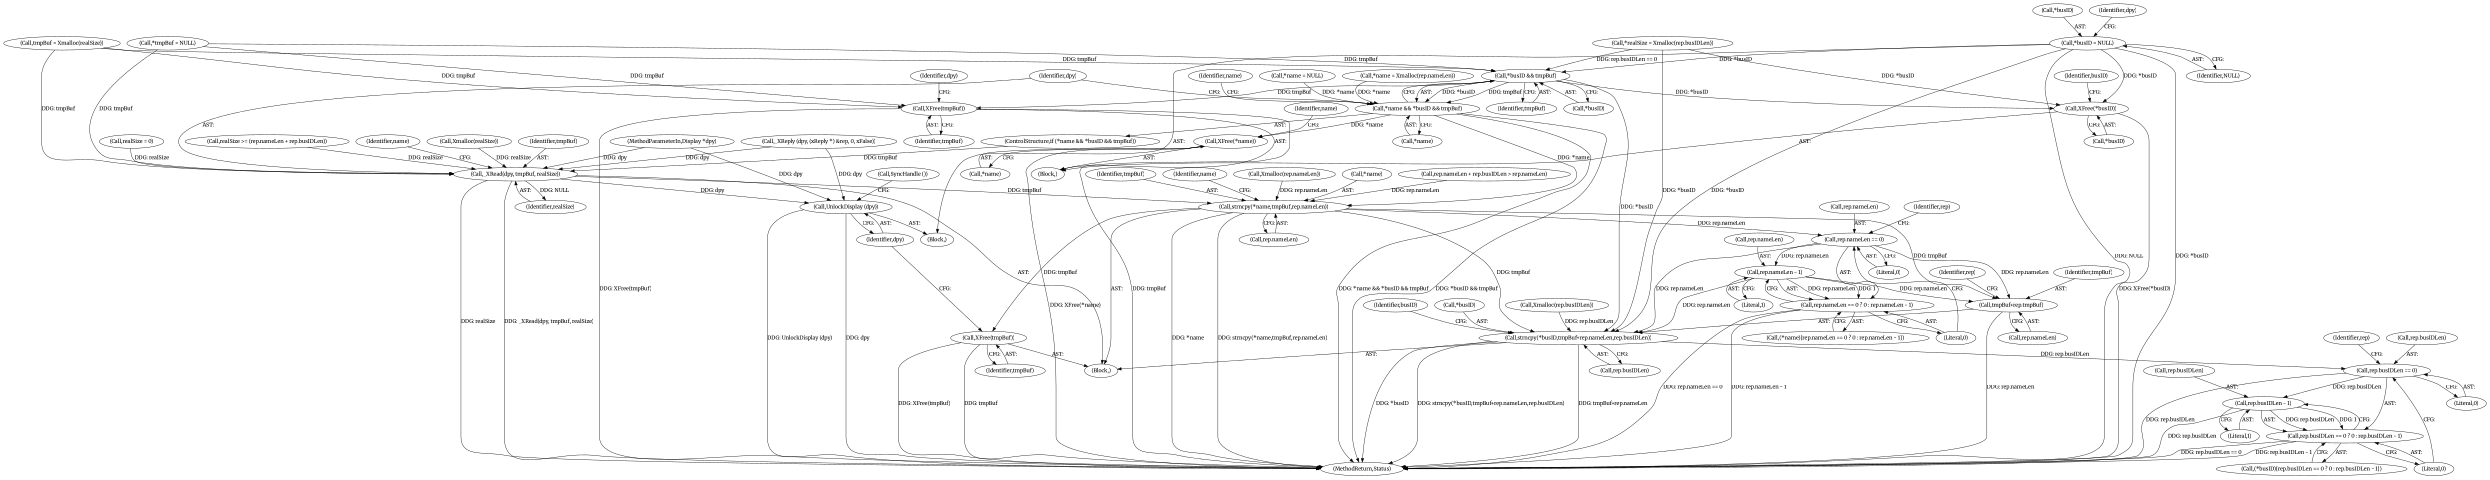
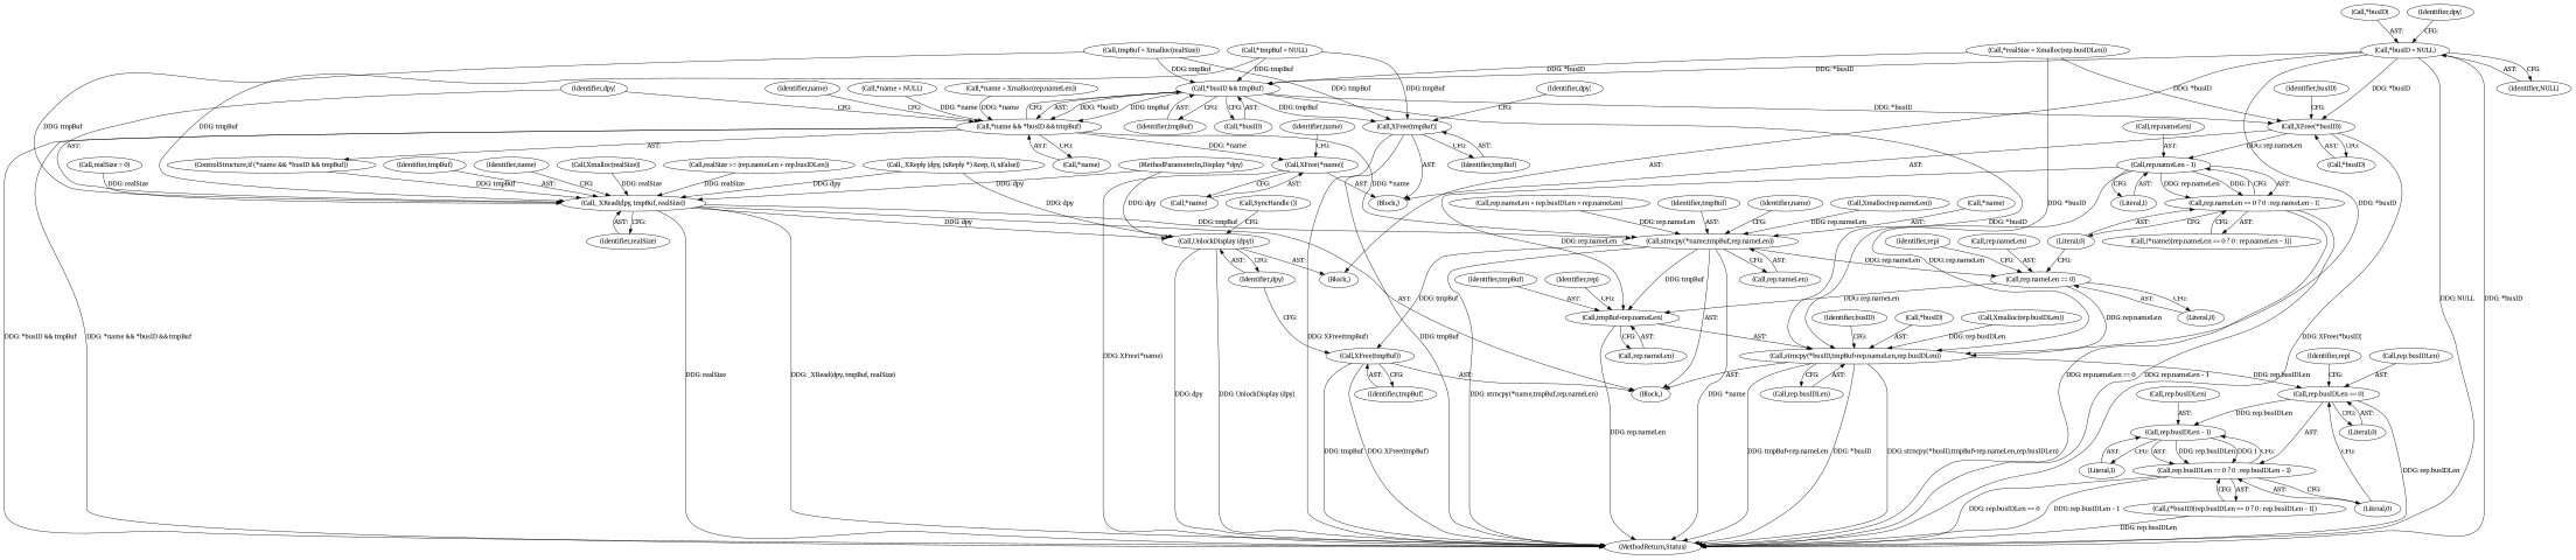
  digraph {
    fontname=Merriweather
    node [fontname=Merriweather]
    edge [fontname=Merriweather]
    n1 [label="(Call,*busID = NULL)"]
    n2 [label="(Call,*busID && tmpBuf)"]
    n3 [label="(Call,strncpy(*busID,tmpBuf+rep.nameLen,rep.busIDLen))"]
    n4 [label="(Call,XFree(*busID))"]
    n5 [label="(Block,)"]
    n6 [label="(MethodReturn,Status)"]
    n7 [label="(Identifier,NULL)"]
    n8 [label="(Call,*name && *busID && tmpBuf)"]
    n9 [label="(Call,XFree(tmpBuf))"]
    n10 [label="(Identifier,tmpBuf)"]
    n11 [label="(Call,*busID)"]
    n12 [label="(Block,)"]
    n13 [label="(Call,rep.busIDLen == 0)"]
    n14 [label="(Call,rep.busIDLen)"]
    n15 [label="(Block,)"]
    n16 [label="(Call,*busID)"]
    n17 [label="(Call,strncpy(*name,tmpBuf,rep.nameLen))"]
    n18 [label="(Call,XFree(*name))"]
    n19 [label="(Call,*name)"]
    n20 [label="(ControlStructure,if (*name && *busID && tmpBuf))"]
    n21 [label="(Call,_XRead(dpy, tmpBuf, realSize))"]
    n22 [label="(Call,UnlockDisplay (dpy))"]
    n23 [label="(Identifier,realSize)"]
    n24 [label="(Identifier,tmpBuf)"]
    n25 [label="(Call,rep.nameLen == 0)"]
-   n26 [label="(Call,tmpBuf+rep.tmpBuf)"]
+   n26 [label="(Call,tmpBuf+rep.nameLen)"]
    n27 [label="(Call,XFree(tmpBuf))"]
    n28 [label="(Call,rep.nameLen)"]
    n29 [label="(Call,*name)"]
    n30 [label="(Call,rep.nameLen - 1)"]
    n31 [label="(Call,rep.nameLen == 0 ? 0 : rep.nameLen - 1)"]
    n32 [label="(Literal,0)"]
    n33 [label="(Call,rep.nameLen)"]
    n34 [label="(Identifier,tmpBuf)"]
    n35 [label="(Literal,1)"]
    n36 [label="(Call,(*name)[rep.nameLen == 0 ? 0 : rep.nameLen - 1])"]
    n37 [label="(Literal,0)"]
    n38 [label="(Call,rep.busIDLen - 1)"]
    n39 [label="(Call,rep.busIDLen == 0 ? 0 : rep.busIDLen - 1)"]
    n40 [label="(Literal,0)"]
    n41 [label="(Literal,1)"]
    n42 [label="(Call,(*busID)[rep.busIDLen == 0 ? 0 : rep.busIDLen - 1])"]
    n43 [label="(Literal,0)"]
    n44 [label="(Identifier,dpy)"]
    n45 [label="(Identifier,name)"]
    n46 [label="(Call,*busID)"]
    n47 [label="(Call,Xmalloc(rep.nameLen))"]
    n48 [label="(Identifier,rep)"]
    n49 [label="(MethodParameterIn,Display *dpy)"]
    n50 [label="(Call,_XReply (dpy, (xReply *) &rep, 0, xFalse))"]
    n51 [label="(Identifier,name)"]
    n52 [label="(Identifier,rep)"]
    n53 [label="(Identifier,tmpBuf)"]
    n54 [label="(Identifier,dpy)"]
    n55 [label="(Call,*name)"]
    n56 [label="(Call,rep.nameLen + rep.busIDLen > rep.nameLen)"]
    n57 [label="(Identifier,name)"]
    n58 [label="(Identifier,busID)"]
    n59 [label="(Call,*tmpBuf = NULL)"]
    n60 [label="(Identifier,dpy)"]
    n61 [label="(Call,rep.nameLen)"]
    n62 [label="(Identifier,tmpBuf)"]
    n63 [label="(Call,rep.nameLen)"]
    n64 [label="(Identifier,rep)"]
    n65 [label="(Call,*name = NULL)"]
    n66 [label="(Call,*busID)"]
    n67 [label="(Identifier,name)"]
    n68 [label="(Call,rep.busIDLen)"]
    n69 [label="(Call,*realSize = Xmalloc(rep.busIDLen))"]
    n70 [label="(Identifier,busID)"]
    n71 [label="(Call,Xmalloc(rep.busIDLen))"]
    n72 [label="(Call,*name = Xmalloc(rep.nameLen))"]
    n73 [label="(Call,Xmalloc(realSize))"]
    n74 [label="(Call,realSize >= (rep.nameLen + rep.busIDLen))"]
    n75 [label="(Call,realSize = 0)"]
    n76 [label="(Identifier,tmpBuf)"]
    n77 [label="(Identifier,dpy)"]
    n78 [label="(Call,tmpBuf = Xmalloc(realSize))"]
    n79 [label="(Call,SyncHandle ())"]
    n80 [label="(Call,rep.busIDLen)"]
    n1 -> n2 [label="DDG: *busID"]
    n1 -> n3 [label="DDG: *busID"]
    n1 -> n4 [label="DDG: *busID"]
    n1 -> n5 [label="AST: "]
    n1 -> n6 [label="DDG: NULL"]
    n1 -> n6 [label="DDG: *busID"]
    n1 -> n7 [label="CFG: "]
    n2 -> n3 [label="DDG: *busID"]
    n2 -> n4 [label="DDG: *busID"]
    n2 -> n8 [label="AST: "]
    n2 -> n8 [label="DDG: *busID"]
    n2 -> n8 [label="DDG: tmpBuf"]
    n2 -> n9 [label="DDG: tmpBuf"]
    n2 -> n10 [label="CFG: "]
    n2 -> n11 [label="CFG: "]
    n3 -> n6 [label="DDG: *busID"]
    n3 -> n6 [label="DDG: strncpy(*busID,tmpBuf+rep.nameLen,rep.busIDLen)"]
    n3 -> n6 [label="DDG: tmpBuf+rep.nameLen"]
    n3 -> n12 [label="AST: "]
    n3 -> n13 [label="DDG: rep.busIDLen"]
    n3 -> n14 [label="CFG: "]
    n4 -> n6 [label="DDG: XFree(*busID)"]
    n4 -> n15 [label="AST: "]
    n4 -> n16 [label="CFG: "]
    n7 -> n1 [label="AST: "]
    n8 -> n2 [label="CFG: "]
    n8 -> n6 [label="DDG: *name && *busID && tmpBuf"]
    n8 -> n6 [label="DDG: *busID && tmpBuf"]
    n8 -> n17 [label="DDG: *name"]
    n8 -> n18 [label="DDG: *name"]
    n8 -> n19 [label="CFG: "]
    n8 -> n20 [label="AST: "]
    n9 -> n6 [label="DDG: XFree(tmpBuf)"]
    n9 -> n6 [label="DDG: tmpBuf"]
    n9 -> n15 [label="AST: "]
    n9 -> n24 [label="CFG: "]
    n10 -> n2 [label="AST: "]
    n11 -> n2 [label="AST: "]
    n13 -> n6 [label="DDG: rep.busIDLen"]
    n13 -> n38 [label="DDG: rep.busIDLen"]
    n13 -> n39 [label="AST: "]
    n13 -> n40 [label="CFG: "]
    n14 -> n3 [label="AST: "]
    n16 -> n4 [label="AST: "]
-   n17 -> n3 [label="DDG: tmpBuf"]
    n17 -> n6 [label="DDG: *name"]
    n17 -> n6 [label="DDG: strncpy(*name,tmpBuf,rep.nameLen)"]
    n17 -> n12 [label="AST: "]
    n17 -> n25 [label="DDG: rep.nameLen"]
    n17 -> n26 [label="DDG: tmpBuf"]
    n17 -> n27 [label="DDG: tmpBuf"]
    n17 -> n28 [label="CFG: "]
    n18 -> n6 [label="DDG: XFree(*name)"]
    n18 -> n15 [label="AST: "]
    n18 -> n29 [label="CFG: "]
    n19 -> n8 [label="AST: "]
    n20 -> n21 [label="DDG: tmpBuf"]
    n21 -> n6 [label="DDG: _XRead(dpy, tmpBuf, realSize)"]
    n21 -> n6 [label="DDG: realSize"]
    n21 -> n12 [label="AST: "]
    n21 -> n17 [label="DDG: tmpBuf"]
    n21 -> n22 [label="DDG: dpy"]
-   n21 -> n23 [label="DDG: NULL"]
+   n21 -> n23 [label="CFG: "]
    n22 -> n5 [label="AST: "]
    n22 -> n6 [label="DDG: UnlockDisplay (dpy)"]
    n22 -> n6 [label="DDG: dpy"]
    n22 -> n44 [label="CFG: "]
    n23 -> n21 [label="AST: "]
    n24 -> n9 [label="AST: "]
    n25 -> n3 [label="DDG: rep.nameLen"]
    n25 -> n26 [label="DDG: rep.nameLen"]
-   n25 -> n30 [label="DDG: rep.nameLen"]
-   n25 -> n31 [label="AST: "]
+   n4 -> n30 [label="DDG: rep.nameLen"]
    n25 -> n32 [label="CFG: "]
    n26 -> n3 [label="AST: "]
    n26 -> n6 [label="DDG: rep.nameLen"]
    n26 -> n33 [label="CFG: "]
    n27 -> n6 [label="DDG: XFree(tmpBuf)"]
    n27 -> n6 [label="DDG: tmpBuf"]
    n27 -> n12 [label="AST: "]
    n27 -> n34 [label="CFG: "]
    n28 -> n17 [label="AST: "]
    n29 -> n18 [label="AST: "]
    n30 -> n3 [label="DDG: rep.nameLen"]
    n30 -> n26 [label="DDG: rep.nameLen"]
    n30 -> n31 [label="AST: "]
    n30 -> n31 [label="DDG: rep.nameLen"]
    n30 -> n31 [label="DDG: 1"]
    n30 -> n35 [label="CFG: "]
    n31 -> n6 [label="DDG: rep.nameLen == 0"]
    n31 -> n6 [label="DDG: rep.nameLen - 1"]
    n31 -> n30 [label="CFG: "]
    n31 -> n36 [label="AST: "]
    n31 -> n37 [label="CFG: "]
    n32 -> n25 [label="AST: "]
    n33 -> n26 [label="AST: "]
    n34 -> n27 [label="AST: "]
    n35 -> n30 [label="AST: "]
    n36 -> n31 [label="CFG: "]
    n37 -> n25 [label="CFG: "]
    n37 -> n31 [label="AST: "]
-   n38 -> n6 [label="DDG: rep.busIDLen"]
+   n42 -> n6 [label="DDG: rep.busIDLen"]
    n38 -> n39 [label="AST: "]
    n38 -> n39 [label="DDG: rep.busIDLen"]
    n38 -> n39 [label="DDG: 1"]
    n38 -> n41 [label="CFG: "]
    n39 -> n6 [label="DDG: rep.busIDLen == 0"]
    n39 -> n6 [label="DDG: rep.busIDLen - 1"]
    n39 -> n38 [label="CFG: "]
    n39 -> n42 [label="AST: "]
    n39 -> n43 [label="CFG: "]
    n40 -> n13 [label="AST: "]
    n41 -> n38 [label="AST: "]
    n42 -> n39 [label="CFG: "]
    n43 -> n13 [label="CFG: "]
    n43 -> n39 [label="AST: "]
    n44 -> n22 [label="AST: "]
    n44 -> n27 [label="CFG: "]
    n45 -> n17 [label="CFG: "]
    n46 -> n1 [label="AST: "]
    n47 -> n17 [label="DDG: rep.nameLen"]
    n48 -> n26 [label="CFG: "]
    n49 -> n21 [label="DDG: dpy"]
    n49 -> n22 [label="DDG: dpy"]
    n50 -> n21 [label="DDG: dpy"]
    n50 -> n22 [label="DDG: dpy"]
    n51 -> n8 [label="CFG: "]
    n52 -> n25 [label="CFG: "]
    n53 -> n26 [label="AST: "]
    n54 -> n1 [label="CFG: "]
    n55 -> n17 [label="AST: "]
    n56 -> n17 [label="DDG: rep.nameLen"]
    n57 -> n18 [label="CFG: "]
    n58 -> n3 [label="CFG: "]
    n59 -> n2 [label="DDG: tmpBuf"]
    n59 -> n9 [label="DDG: tmpBuf"]
    n59 -> n21 [label="DDG: tmpBuf"]
    n60 -> n9 [label="CFG: "]
    n61 -> n25 [label="AST: "]
    n62 -> n17 [label="AST: "]
    n63 -> n30 [label="AST: "]
    n64 -> n13 [label="CFG: "]
    n65 -> n8 [label="DDG: *name"]
    n66 -> n3 [label="AST: "]
    n67 -> n21 [label="CFG: "]
    n68 -> n38 [label="AST: "]
-   n69 -> n2 [label="DDG: rep.busIDLen == 0"]
+   n69 -> n2 [label="DDG: *busID"]
    n69 -> n3 [label="DDG: *busID"]
    n69 -> n4 [label="DDG: *busID"]
    n70 -> n4 [label="CFG: "]
    n71 -> n3 [label="DDG: rep.busIDLen"]
    n72 -> n8 [label="DDG: *name"]
    n73 -> n21 [label="DDG: realSize"]
    n74 -> n21 [label="DDG: realSize"]
    n75 -> n21 [label="DDG: realSize"]
    n76 -> n21 [label="AST: "]
    n77 -> n8 [label="CFG: "]
    n77 -> n21 [label="AST: "]
    n78 -> n2 [label="DDG: tmpBuf"]
    n78 -> n9 [label="DDG: tmpBuf"]
    n78 -> n21 [label="DDG: tmpBuf"]
    n79 -> n22 [label="CFG: "]
    n80 -> n13 [label="AST: "]
  }
